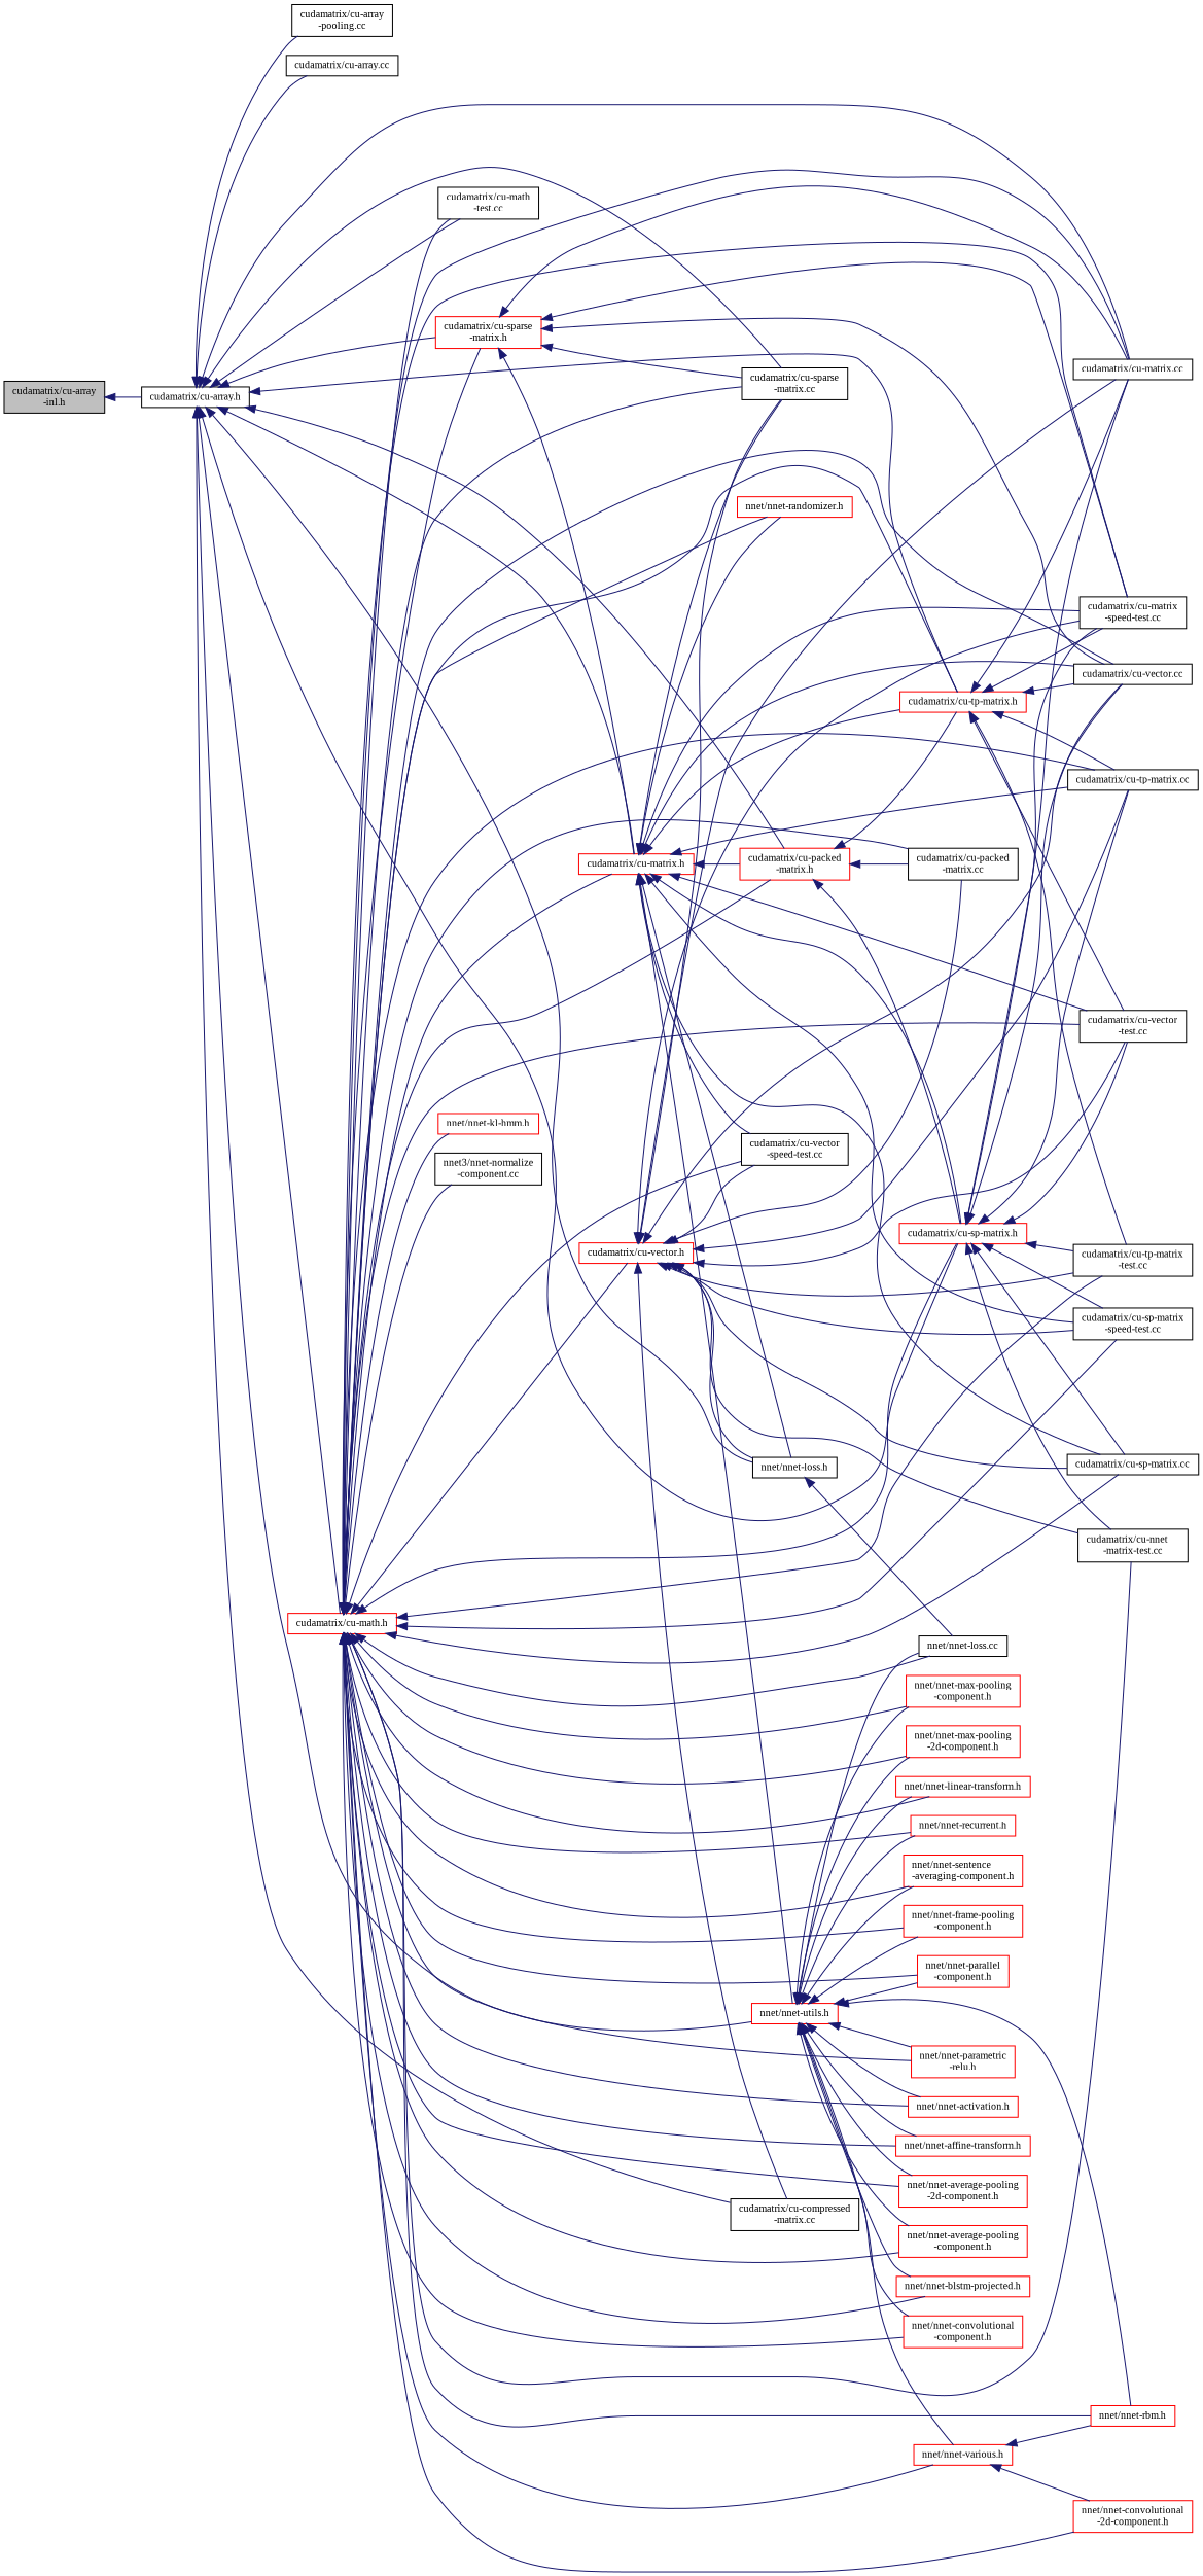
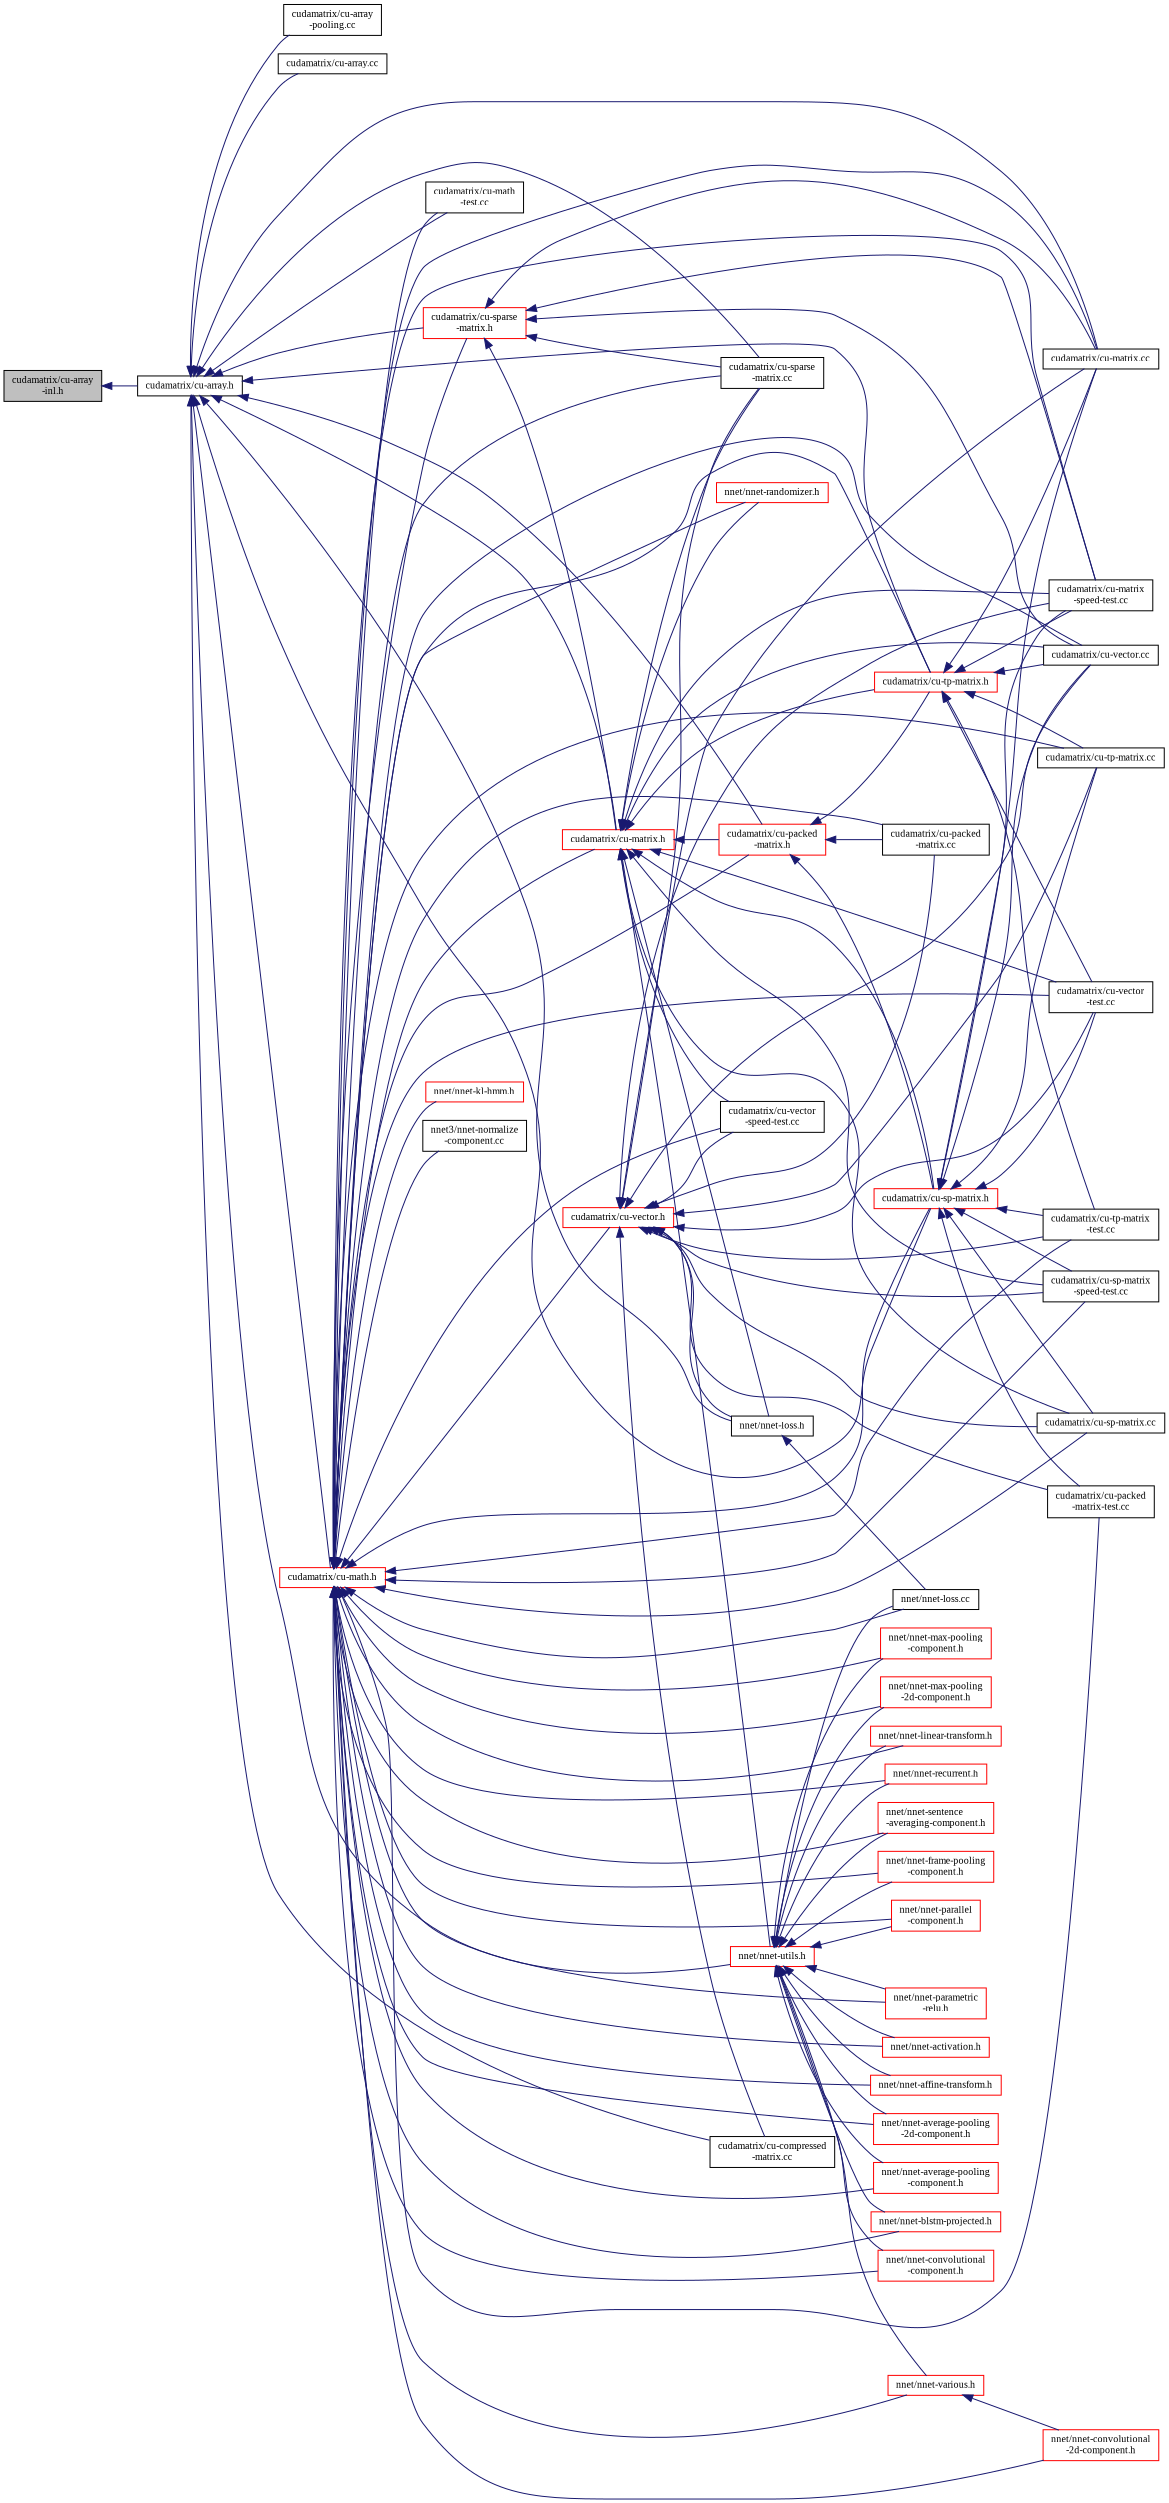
  digraph {
    fontname="Liberation Serif"
    rankdir=LR
    node [color=red fillcolor=white fontname="Liberation Serif" fontsize=10 shape=record style=filled]
    edge [color=midnightblue dir=back fontname="Liberation Serif" fontsize=10 labelfontname=Helvetica labelfontsize=10 style=solid]
    n1 [color=black fillcolor=grey75 fontcolor=black height=0.2 label="cudamatrix/cu-array\l-inl.h" width=0.4]
    n2 [color=black height=0.2 label="cudamatrix/cu-array.h" width=0.4]
    n3 [color=black height=0.2 label="cudamatrix/cu-array\l-pooling.cc" width=0.4]
    n4 [color=black height=0.2 label="cudamatrix/cu-array.cc" width=0.4]
    n5 [height=0.2 label="cudamatrix/cu-math.h" width=0.4]
    n6 [color=black height=0.2 label="cudamatrix/cu-compressed\l-matrix.cc" width=0.4]
    n7 [color=black height=0.2 label="cudamatrix/cu-matrix.cc" width=0.4]
    n8 [color=black height=0.2 label="cudamatrix/cu-sparse\l-matrix.cc" width=0.4]
    n9 [color=black height=0.2 label="nnet/nnet-loss.h" width=0.4]
    n10 [height=0.2 label="cudamatrix/cu-matrix.h" width=0.4]
    n11 [height=0.2 label="cudamatrix/cu-packed\l-matrix.h" width=0.4]
    n12 [height=0.2 label="cudamatrix/cu-sp-matrix.h" width=0.4]
    n13 [height=0.2 label="cudamatrix/cu-tp-matrix.h" width=0.4]
    n14 [height=0.2 label="nnet/nnet-utils.h" width=0.4]
    n15 [height=0.2 label="cudamatrix/cu-sparse\l-matrix.h" width=0.4]
    n16 [color=black height=0.2 label="cudamatrix/cu-math\l-test.cc" width=0.4]
    n17 [height=0.2 label="cudamatrix/cu-vector.h" width=0.4]
    n18 [color=black height=0.2 label="cudamatrix/cu-matrix\l-speed-test.cc" width=0.4]
-   n19 [color=black height=0.2 label="cudamatrix/cu-nnet\l-matrix-test.cc" width=0.4]
+   n19 [color=black height=0.2 label="cudamatrix/cu-packed\l-matrix-test.cc" width=0.4]
    n20 [color=black height=0.2 label="cudamatrix/cu-packed\l-matrix.cc" width=0.4]
    n21 [color=black height=0.2 label="cudamatrix/cu-sp-matrix\l-speed-test.cc" width=0.4]
    n22 [color=black height=0.2 label="cudamatrix/cu-sp-matrix.cc" width=0.4]
    n23 [color=black height=0.2 label="cudamatrix/cu-tp-matrix\l-test.cc" width=0.4]
    n24 [color=black height=0.2 label="cudamatrix/cu-tp-matrix.cc" width=0.4]
    n25 [color=black height=0.2 label="cudamatrix/cu-vector\l-speed-test.cc" width=0.4]
    n26 [color=black height=0.2 label="cudamatrix/cu-vector\l-test.cc" width=0.4]
    n27 [color=black height=0.2 label="cudamatrix/cu-vector.cc" width=0.4]
    n28 [color=black height=0.2 label="nnet/nnet-loss.cc" width=0.4]
    n29 [height=0.2 label="nnet/nnet-activation.h" width=0.4]
    n30 [height=0.2 label="nnet/nnet-affine-transform.h" width=0.4]
    n31 [height=0.2 label="nnet/nnet-average-pooling\l-2d-component.h" width=0.4]
    n32 [height=0.2 label="nnet/nnet-average-pooling\l-component.h" width=0.4]
    n33 [height=0.2 label="nnet/nnet-blstm-projected.h" width=0.4]
    n34 [height=0.2 label="nnet/nnet-convolutional\l-component.h" width=0.4]
    n35 [height=0.2 label="nnet/nnet-various.h" width=0.4]
    n36 [height=0.2 label="nnet/nnet-convolutional\l-2d-component.h" width=0.4]
-   n37 [height=0.2 label="nnet/nnet-rbm.h" width=0.4]
    n38 [height=0.2 label="nnet/nnet-max-pooling\l-component.h" width=0.4]
    n39 [height=0.2 label="nnet/nnet-max-pooling\l-2d-component.h" width=0.4]
    n40 [height=0.2 label="nnet/nnet-linear-transform.h" width=0.4]
    n41 [height=0.2 label="nnet/nnet-recurrent.h" width=0.4]
    n42 [height=0.2 label="nnet/nnet-sentence\l-averaging-component.h" width=0.4]
    n43 [height=0.2 label="nnet/nnet-frame-pooling\l-component.h" width=0.4]
    n44 [height=0.2 label="nnet/nnet-parallel\l-component.h" width=0.4]
    n45 [height=0.2 label="nnet/nnet-parametric\l-relu.h" width=0.4]
    n46 [height=0.2 label="nnet/nnet-randomizer.h" width=0.4]
    n47 [height=0.2 label="nnet/nnet-kl-hmm.h" width=0.4]
    n48 [color=black height=0.2 label="nnet3/nnet-normalize\l-component.cc" width=0.4]
    n1 -> n2
    n2 -> n3
    n2 -> n4
    n2 -> n5
    n2 -> n6
    n2 -> n7
    n2 -> n8
    n2 -> n9
    n2 -> n10
    n2 -> n11
    n2 -> n12
    n2 -> n13
    n2 -> n14
    n2 -> n15
    n2 -> n16
    n5 -> n7
    n5 -> n8
    n5 -> n10
    n5 -> n11
    n5 -> n12
    n5 -> n13
    n5 -> n15
    n5 -> n16
    n5 -> n17
    n5 -> n18
    n5 -> n19
    n5 -> n20
    n5 -> n21
    n5 -> n22
    n5 -> n23
    n5 -> n24
    n5 -> n25
    n5 -> n26
    n5 -> n27
    n5 -> n28
    n5 -> n29
    n5 -> n30
    n5 -> n31
    n5 -> n32
    n5 -> n33
    n5 -> n34
    n5 -> n35
    n5 -> n36
-   n5 -> n37
    n5 -> n38
    n5 -> n39
    n5 -> n40
    n5 -> n41
    n5 -> n42
    n5 -> n43
    n5 -> n44
    n5 -> n45
    n5 -> n46
    n5 -> n47
    n5 -> n48
    n9 -> n28
    n10 -> n8
    n10 -> n9
    n10 -> n11
    n10 -> n12
    n10 -> n13
    n10 -> n14
    n10 -> n18
    n10 -> n21
    n10 -> n22
-   n10 -> n24
    n10 -> n25
    n10 -> n26
    n10 -> n27
    n10 -> n46
    n11 -> n12
    n11 -> n13
    n11 -> n20
    n12 -> n7
    n12 -> n18
    n12 -> n19
    n12 -> n21
    n12 -> n22
    n12 -> n23
    n12 -> n24
    n12 -> n26
    n12 -> n27
    n13 -> n7
    n13 -> n18
    n13 -> n23
    n13 -> n24
    n13 -> n26
    n13 -> n27
    n14 -> n28
    n14 -> n29
    n14 -> n30
    n14 -> n31
    n14 -> n32
    n14 -> n33
    n14 -> n34
    n14 -> n35
-   n14 -> n37
    n14 -> n38
    n14 -> n39
    n14 -> n40
    n14 -> n41
    n14 -> n42
    n14 -> n43
    n14 -> n44
    n14 -> n45
    n15 -> n7
    n15 -> n8
    n15 -> n10
    n15 -> n18
    n15 -> n27
    n17 -> n6
    n17 -> n7
    n17 -> n8
    n17 -> n9
    n17 -> n18
    n17 -> n19
    n17 -> n20
    n17 -> n21
    n17 -> n22
    n17 -> n23
    n17 -> n24
    n17 -> n25
    n17 -> n26
    n17 -> n27
    n35 -> n36
-   n35 -> n37
  }
